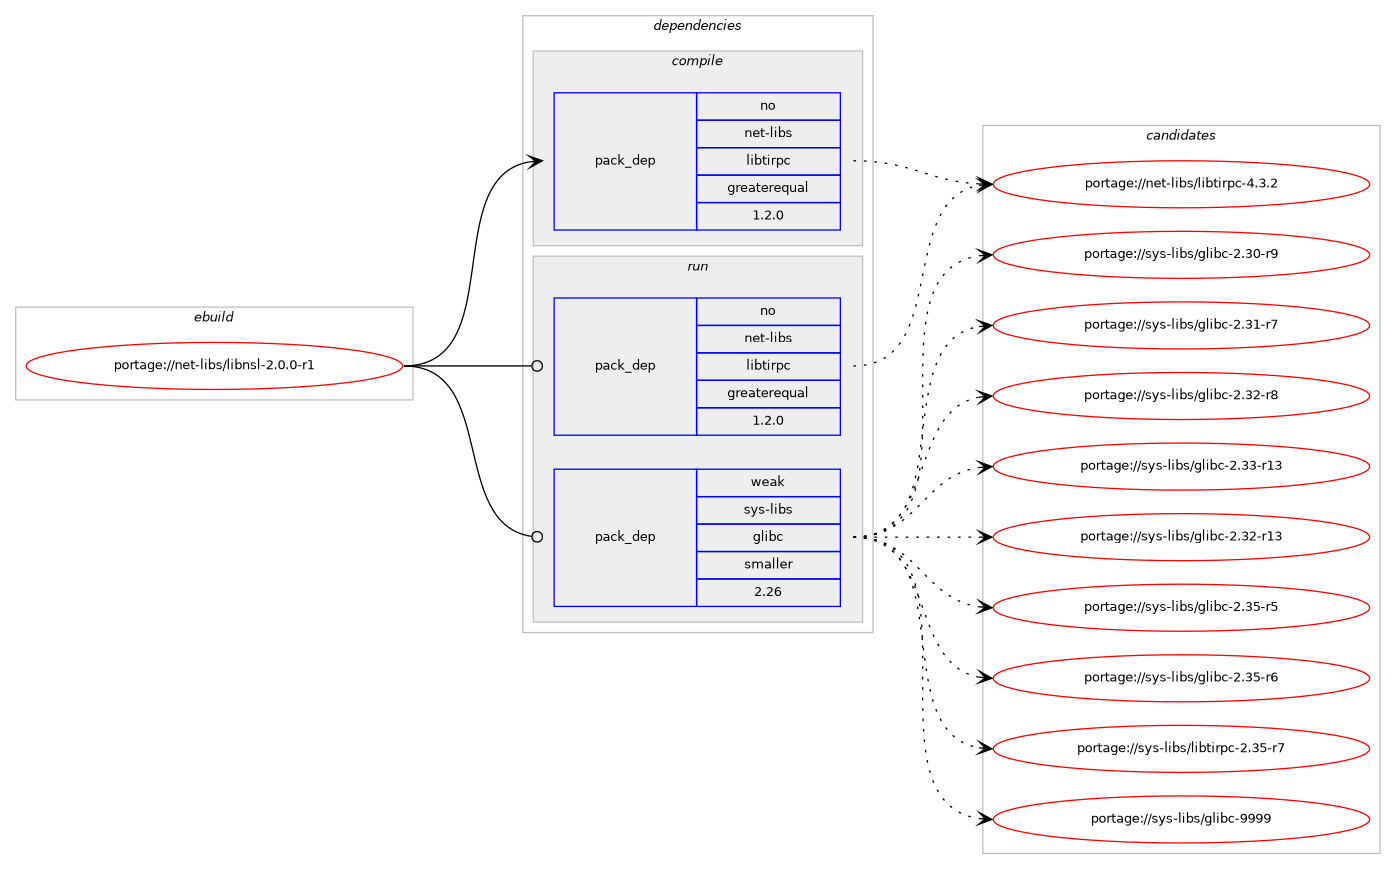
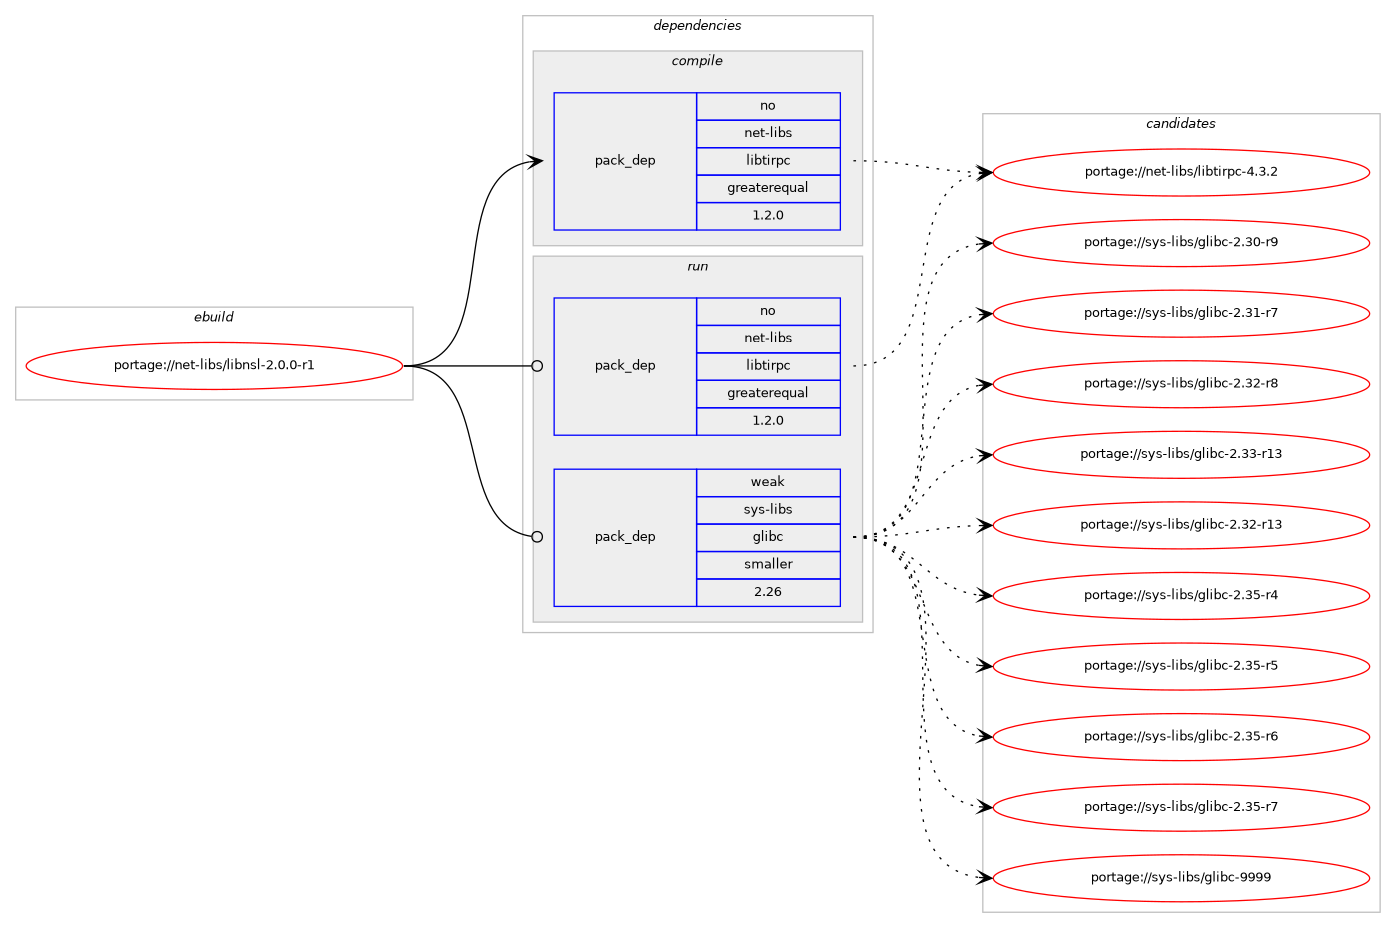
  digraph {
    compound=true
    concentrate=true
    fontname=Helvetica
    fontsize=10
    newrank=true
    rankdir=LR
    ranksep=1.5
    node [color=red fontname=Helvetica fontsize=10]
    edge [arrowhead=vee headport=w style=dotted tailport=e weight=100]
    n1 [label="portage://net-libs/libnsl-2.0.0-r1" width=4]
    n2 [color=blue label=<<TABLE BORDER="0" CELLBORDER="1" CELLSPACING="0" CELLPADDING="4" WIDTH="220"><TR><TD ROWSPAN="6" CELLPADDING="30">pack_dep</TD></TR><TR><TD WIDTH="110">no</TD></TR><TR><TD>net-libs</TD></TR><TR><TD>libtirpc</TD></TR><TR><TD>greaterequal</TD></TR><TR><TD>1.2.0</TD></TR></TABLE>> shape=none]
    n3 [color=blue label=<<TABLE BORDER="0" CELLBORDER="1" CELLSPACING="0" CELLPADDING="4" WIDTH="220"><TR><TD ROWSPAN="6" CELLPADDING="30">pack_dep</TD></TR><TR><TD WIDTH="110">no</TD></TR><TR><TD>net-libs</TD></TR><TR><TD>libtirpc</TD></TR><TR><TD>greaterequal</TD></TR><TR><TD>1.2.0</TD></TR></TABLE>> shape=none]
    n4 [color=blue label=<<TABLE BORDER="0" CELLBORDER="1" CELLSPACING="0" CELLPADDING="4" WIDTH="220"><TR><TD ROWSPAN="6" CELLPADDING="30">pack_dep</TD></TR><TR><TD WIDTH="110">weak</TD></TR><TR><TD>sys-libs</TD></TR><TR><TD>glibc</TD></TR><TR><TD>smaller</TD></TR><TR><TD>2.26</TD></TR></TABLE>> shape=none]
    n5 [label="portage://net-libs/libtirpc-4.3.2" width=4]
    n6 [label="portage://sys-libs/glibc-2.30-r9" width=4]
    n7 [label="portage://sys-libs/glibc-2.31-r7" width=4]
    n8 [label="portage://sys-libs/glibc-2.32-r8" width=4]
    n9 [label="portage://sys-libs/glibc-2.33-r13" width=4]
    n10 [label="portage://sys-libs/glibc-2.32-r13" width=4]
+   n11 [label="portage://sys-libs/glibc-2.35-r4" width=4]
    n12 [label="portage://sys-libs/glibc-2.35-r5" width=4]
    n13 [label="portage://sys-libs/glibc-2.35-r6" width=4]
-   n14 [label="portage://sys-libs/libtirpc-2.35-r7" width=4]
+   n14 [label="portage://sys-libs/glibc-2.35-r7" width=4]
    n15 [label="portage://sys-libs/glibc-9999" width=4]
    subgraph cluster_1 {
      color=gray
      label=<<i>ebuild</i>>
      rank=same
      n1
    }
    subgraph cluster_2 {
      color=gray
      label=<<i>dependencies</i>>
      subgraph cluster_3 {
        color=gray
        fillcolor="#eeeeee"
        label=<<i>compile</i>>
        style=filled
        subgraph sub_4 {
          color=gray
          fillcolor="#eeeeee"
          label=<<i>compile</i>>
          style=filled
          n2
        }
      }
      subgraph cluster_5 {
        color=gray
        fillcolor="#eeeeee"
        label=<<i>compile and run</i>>
        style=filled
      }
      subgraph cluster_6 {
        color=gray
        fillcolor="#eeeeee"
        label=<<i>run</i>>
        style=filled
        subgraph sub_7 {
          color=gray
          fillcolor="#eeeeee"
          label=<<i>run</i>>
          style=filled
          n3
        }
        subgraph sub_8 {
          color=gray
          fillcolor="#eeeeee"
          label=<<i>run</i>>
          style=filled
          n4
        }
      }
    }
    subgraph cluster_9 {
      color=gray
      label=<<i>candidates</i>>
      rank=same
      subgraph sub_10 {
        color=black
        label=<<i>candidates</i>>
        nodesep=1
        rank=same
        n5
      }
      subgraph sub_11 {
        color=black
        label=<<i>candidates</i>>
        nodesep=1
        rank=same
        n5
      }
      subgraph sub_12 {
        color=black
        label=<<i>candidates</i>>
        nodesep=1
        rank=same
        n6
        n7
        n8
        n9
        n10
+       n11
        n12
        n13
        n14
        n15
      }
    }
    n1 -> n2 [style=solid weight=20]
    n1 -> n3 [arrowhead=odot style=solid weight=20]
    n1 -> n4 [arrowhead=odot style=solid weight=20]
    n2 -> n5
    n3 -> n5
    n4 -> n6
    n4 -> n7
    n4 -> n8
    n4 -> n9
    n4 -> n10
+   n4 -> n11
    n4 -> n12
    n4 -> n13
    n4 -> n14
    n4 -> n15
  }
